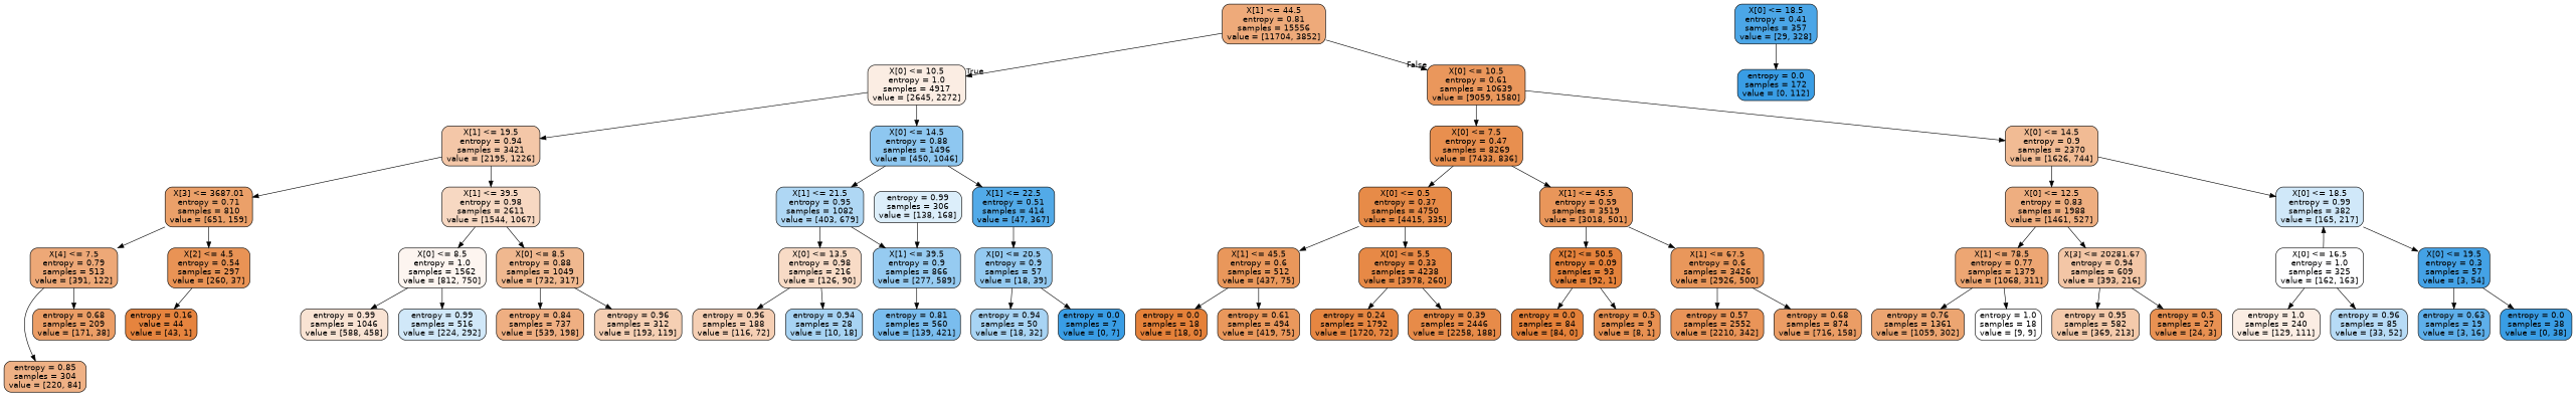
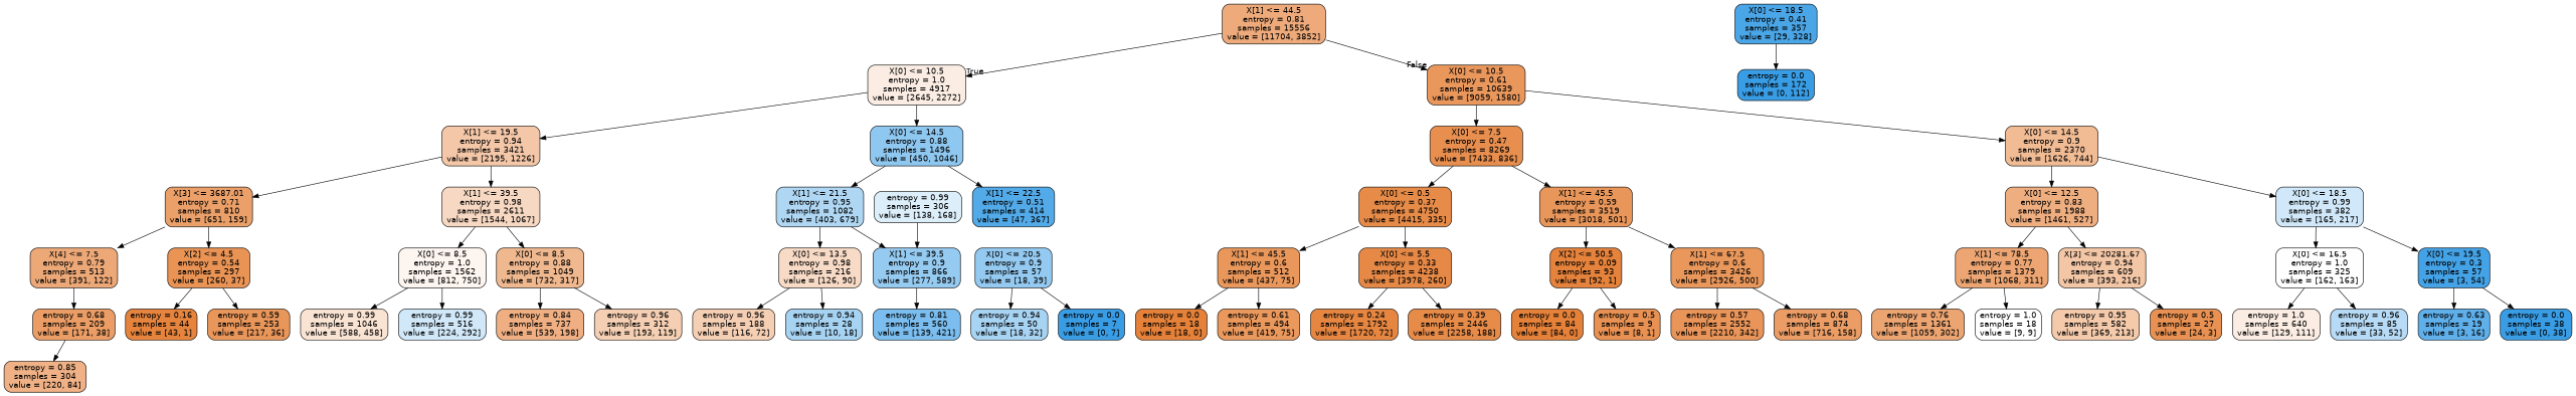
  digraph {
    node [color=black fillcolor="#399de5" fontname=helvetica shape=box style="filled, rounded"]
    edge [fontname=helvetica]
    n1 [fillcolor="#eeaa7a" label="X[1] <= 44.5\nentropy = 0.81\nsamples = 15556\nvalue = [11704, 3852]"]
    n2 [fillcolor="#fbede3" label="X[0] <= 10.5\nentropy = 1.0\nsamples = 4917\nvalue = [2645, 2272]"]
    n3 [fillcolor="#ea975c" label="X[0] <= 10.5\nentropy = 0.61\nsamples = 10639\nvalue = [9059, 1580]"]
    n4 [fillcolor="#f4c7a8" label="X[1] <= 19.5\nentropy = 0.94\nsamples = 3421\nvalue = [2195, 1226]"]
    n5 [fillcolor="#8ec7f0" label="X[0] <= 14.5\nentropy = 0.88\nsamples = 1496\nvalue = [450, 1046]"]
    n6 [fillcolor="#e88f4f" label="X[0] <= 7.5\nentropy = 0.47\nsamples = 8269\nvalue = [7433, 836]"]
    n7 [fillcolor="#f1bb94" label="X[0] <= 14.5\nentropy = 0.9\nsamples = 2370\nvalue = [1626, 744]"]
    n8 [fillcolor="#eba069" label="X[3] <= 3687.01\nentropy = 0.71\nsamples = 810\nvalue = [651, 159]"]
    n9 [fillcolor="#f7d8c2" label="X[1] <= 39.5\nentropy = 0.98\nsamples = 2611\nvalue = [1544, 1067]"]
    n10 [fillcolor="#afd7f4" label="X[1] <= 21.5\nentropy = 0.95\nsamples = 1082\nvalue = [403, 679]"]
    n11 [fillcolor="#52aae8" label="X[1] <= 22.5\nentropy = 0.51\nsamples = 414\nvalue = [47, 367]"]
    n12 [fillcolor="#eda877" label="X[4] <= 7.5\nentropy = 0.79\nsamples = 513\nvalue = [391, 122]"]
    n13 [fillcolor="#e99355" label="X[2] <= 4.5\nentropy = 0.54\nsamples = 297\nvalue = [260, 37]"]
    n14 [fillcolor="#fdf5f0" label="X[0] <= 8.5\nentropy = 1.0\nsamples = 1562\nvalue = [812, 750]"]
    n15 [fillcolor="#f0b88f" label="X[0] <= 8.5\nentropy = 0.88\nsamples = 1049\nvalue = [732, 317]"]
    n16 [fillcolor="#efb185" label="entropy = 0.85\nsamples = 304\nvalue = [220, 84]"]
    n17 [fillcolor="#eb9d65" label="entropy = 0.68\nsamples = 209\nvalue = [171, 38]"]
-   n18 [fillcolor="#e6843e" label="entropy = 0.16\nvalue = 44\nvalue = [43, 1]"]
+   n18 [fillcolor="#e6843e" label="entropy = 0.16\nsamples = 44\nvalue = [43, 1]"]
+   n19 [fillcolor="#e9965a" label="entropy = 0.59\nsamples = 253\nvalue = [217, 36]"]
    n20 [fillcolor="#f9e3d3" label="entropy = 0.99\nsamples = 1046\nvalue = [588, 458]"]
    n21 [fillcolor="#d1e8f9" label="entropy = 0.99\nsamples = 516\nvalue = [224, 292]"]
    n22 [fillcolor="#efaf82" label="entropy = 0.84\nsamples = 737\nvalue = [539, 198]"]
    n23 [fillcolor="#f5cfb3" label="entropy = 0.96\nsamples = 312\nvalue = [193, 119]"]
    n24 [fillcolor="#f8dbc6" label="X[0] <= 13.5\nentropy = 0.98\nsamples = 216\nvalue = [126, 90]"]
    n25 [fillcolor="#96cbf1" label="X[1] <= 39.5\nentropy = 0.9\nsamples = 866\nvalue = [277, 589]"]
    n26 [fillcolor="#94caf1" label="X[0] <= 20.5\nentropy = 0.9\nsamples = 57\nvalue = [18, 39]"]
    n27 [fillcolor="#f5cfb4" label="entropy = 0.96\nsamples = 188\nvalue = [116, 72]"]
    n28 [fillcolor="#a7d3f3" label="entropy = 0.94\nsamples = 28\nvalue = [10, 18]"]
    n29 [fillcolor="#7abdee" label="entropy = 0.81\nsamples = 560\nvalue = [139, 421]"]
    n30 [fillcolor="#dceefa" label="entropy = 0.99\nsamples = 306\nvalue = [138, 168]"]
    n31 [fillcolor="#a8d4f4" label="entropy = 0.94\nsamples = 50\nvalue = [18, 32]"]
    n32 [label="entropy = 0.0\nsamples = 7\nvalue = [0, 7]"]
    n33 [fillcolor="#4ba6e7" label="X[0] <= 18.5\nentropy = 0.41\nsamples = 357\nvalue = [29, 328]"]
    n34 [label="entropy = 0.0\nsamples = 172\nvalue = [0, 112]"]
    n35 [fillcolor="#e78b48" label="X[0] <= 0.5\nentropy = 0.37\nsamples = 4750\nvalue = [4415, 335]"]
    n36 [fillcolor="#e9965a" label="X[1] <= 45.5\nentropy = 0.59\nsamples = 3519\nvalue = [3018, 501]"]
    n37 [fillcolor="#eeae80" label="X[0] <= 12.5\nentropy = 0.83\nsamples = 1988\nvalue = [1461, 527]"]
    n38 [fillcolor="#d0e8f9" label="X[0] <= 18.5\nentropy = 0.99\nsamples = 382\nvalue = [165, 217]"]
    n39 [fillcolor="#e9975b" label="X[1] <= 45.5\nentropy = 0.6\nsamples = 512\nvalue = [437, 75]"]
    n40 [fillcolor="#e78946" label="X[0] <= 5.5\nentropy = 0.33\nsamples = 4238\nvalue = [3978, 260]"]
    n41 [fillcolor="#e5823b" label="X[2] <= 50.5\nentropy = 0.09\nsamples = 93\nvalue = [92, 1]"]
    n42 [fillcolor="#e9975b" label="X[1] <= 67.5\nentropy = 0.6\nsamples = 3426\nvalue = [2926, 500]"]
    n43 [fillcolor="#e58139" label="entropy = 0.0\nsamples = 18\nvalue = [18, 0]"]
    n44 [fillcolor="#ea985c" label="entropy = 0.61\nsamples = 494\nvalue = [419, 75]"]
    n45 [fillcolor="#e68641" label="entropy = 0.24\nsamples = 1792\nvalue = [1720, 72]"]
    n46 [fillcolor="#e78b49" label="entropy = 0.39\nsamples = 2446\nvalue = [2258, 188]"]
    n47 [fillcolor="#e58139" label="entropy = 0.0\nsamples = 84\nvalue = [84, 0]"]
    n48 [fillcolor="#e89152" label="entropy = 0.5\nsamples = 9\nvalue = [8, 1]"]
    n49 [fillcolor="#e99458" label="entropy = 0.57\nsamples = 2552\nvalue = [2210, 342]"]
    n50 [fillcolor="#eb9d65" label="entropy = 0.68\nsamples = 874\nvalue = [716, 158]"]
    n51 [fillcolor="#eda673" label="X[1] <= 78.5\nentropy = 0.77\nsamples = 1379\nvalue = [1068, 311]"]
    n52 [fillcolor="#f3c6a6" label="X[3] <= 20281.67\nentropy = 0.94\nsamples = 609\nvalue = [393, 216]"]
    n53 [fillcolor="#fefeff" label="X[0] <= 16.5\nentropy = 1.0\nsamples = 325\nvalue = [162, 163]"]
    n54 [fillcolor="#44a2e6" label="X[0] <= 19.5\nentropy = 0.3\nsamples = 57\nvalue = [3, 54]"]
    n55 [fillcolor="#eca571" label="entropy = 0.76\nsamples = 1361\nvalue = [1059, 302]"]
    n56 [fillcolor="#ffffff" label="entropy = 1.0\nsamples = 18\nvalue = [9, 9]"]
    n57 [fillcolor="#f4caab" label="entropy = 0.95\nsamples = 582\nvalue = [369, 213]"]
    n58 [fillcolor="#e89152" label="entropy = 0.5\nsamples = 27\nvalue = [24, 3]"]
-   n59 [fillcolor="#fbede3" label="entropy = 1.0\nsamples = 240\nvalue = [129, 111]"]
+   n59 [fillcolor="#fbede3" label="entropy = 1.0\nsamples = 640\nvalue = [129, 111]"]
    n60 [fillcolor="#b7dbf6" label="entropy = 0.96\nsamples = 85\nvalue = [33, 52]"]
    n61 [fillcolor="#5eafea" label="entropy = 0.63\nsamples = 19\nvalue = [3, 16]"]
    n62 [label="entropy = 0.0\nsamples = 38\nvalue = [0, 38]"]
    n1 -> n2 [headlabel=True labelangle=45 labeldistance=2.5]
    n1 -> n3 [headlabel=False labelangle=-45 labeldistance=2.5]
    n2 -> n4
    n2 -> n5
    n3 -> n6
    n3 -> n7
    n4 -> n8
    n4 -> n9
    n5 -> n10
    n5 -> n11
    n6 -> n35
    n6 -> n36
    n7 -> n37
    n7 -> n38
    n8 -> n12
    n8 -> n13
    n9 -> n14
    n9 -> n15
    n10 -> n24
    n10 -> n25
-   n11 -> n26
-   n12 -> n16
+   n17 -> n16
    n12 -> n17
    n13 -> n18
+   n13 -> n19
    n14 -> n20
    n14 -> n21
    n15 -> n22
    n15 -> n23
    n24 -> n27
    n24 -> n28
    n25 -> n29
    n26 -> n31
    n26 -> n32
    n30 -> n25
    n33 -> n34
    n35 -> n39
    n35 -> n40
    n36 -> n41
    n36 -> n42
    n37 -> n51
    n37 -> n52
-   n53 -> n38
+   n38 -> n53
    n38 -> n54
    n39 -> n43
    n39 -> n44
    n40 -> n45
    n40 -> n46
    n41 -> n47
    n41 -> n48
    n42 -> n49
    n42 -> n50
    n51 -> n55
    n51 -> n56
    n52 -> n57
    n52 -> n58
    n53 -> n59
    n53 -> n60
    n54 -> n61
    n54 -> n62
  }
